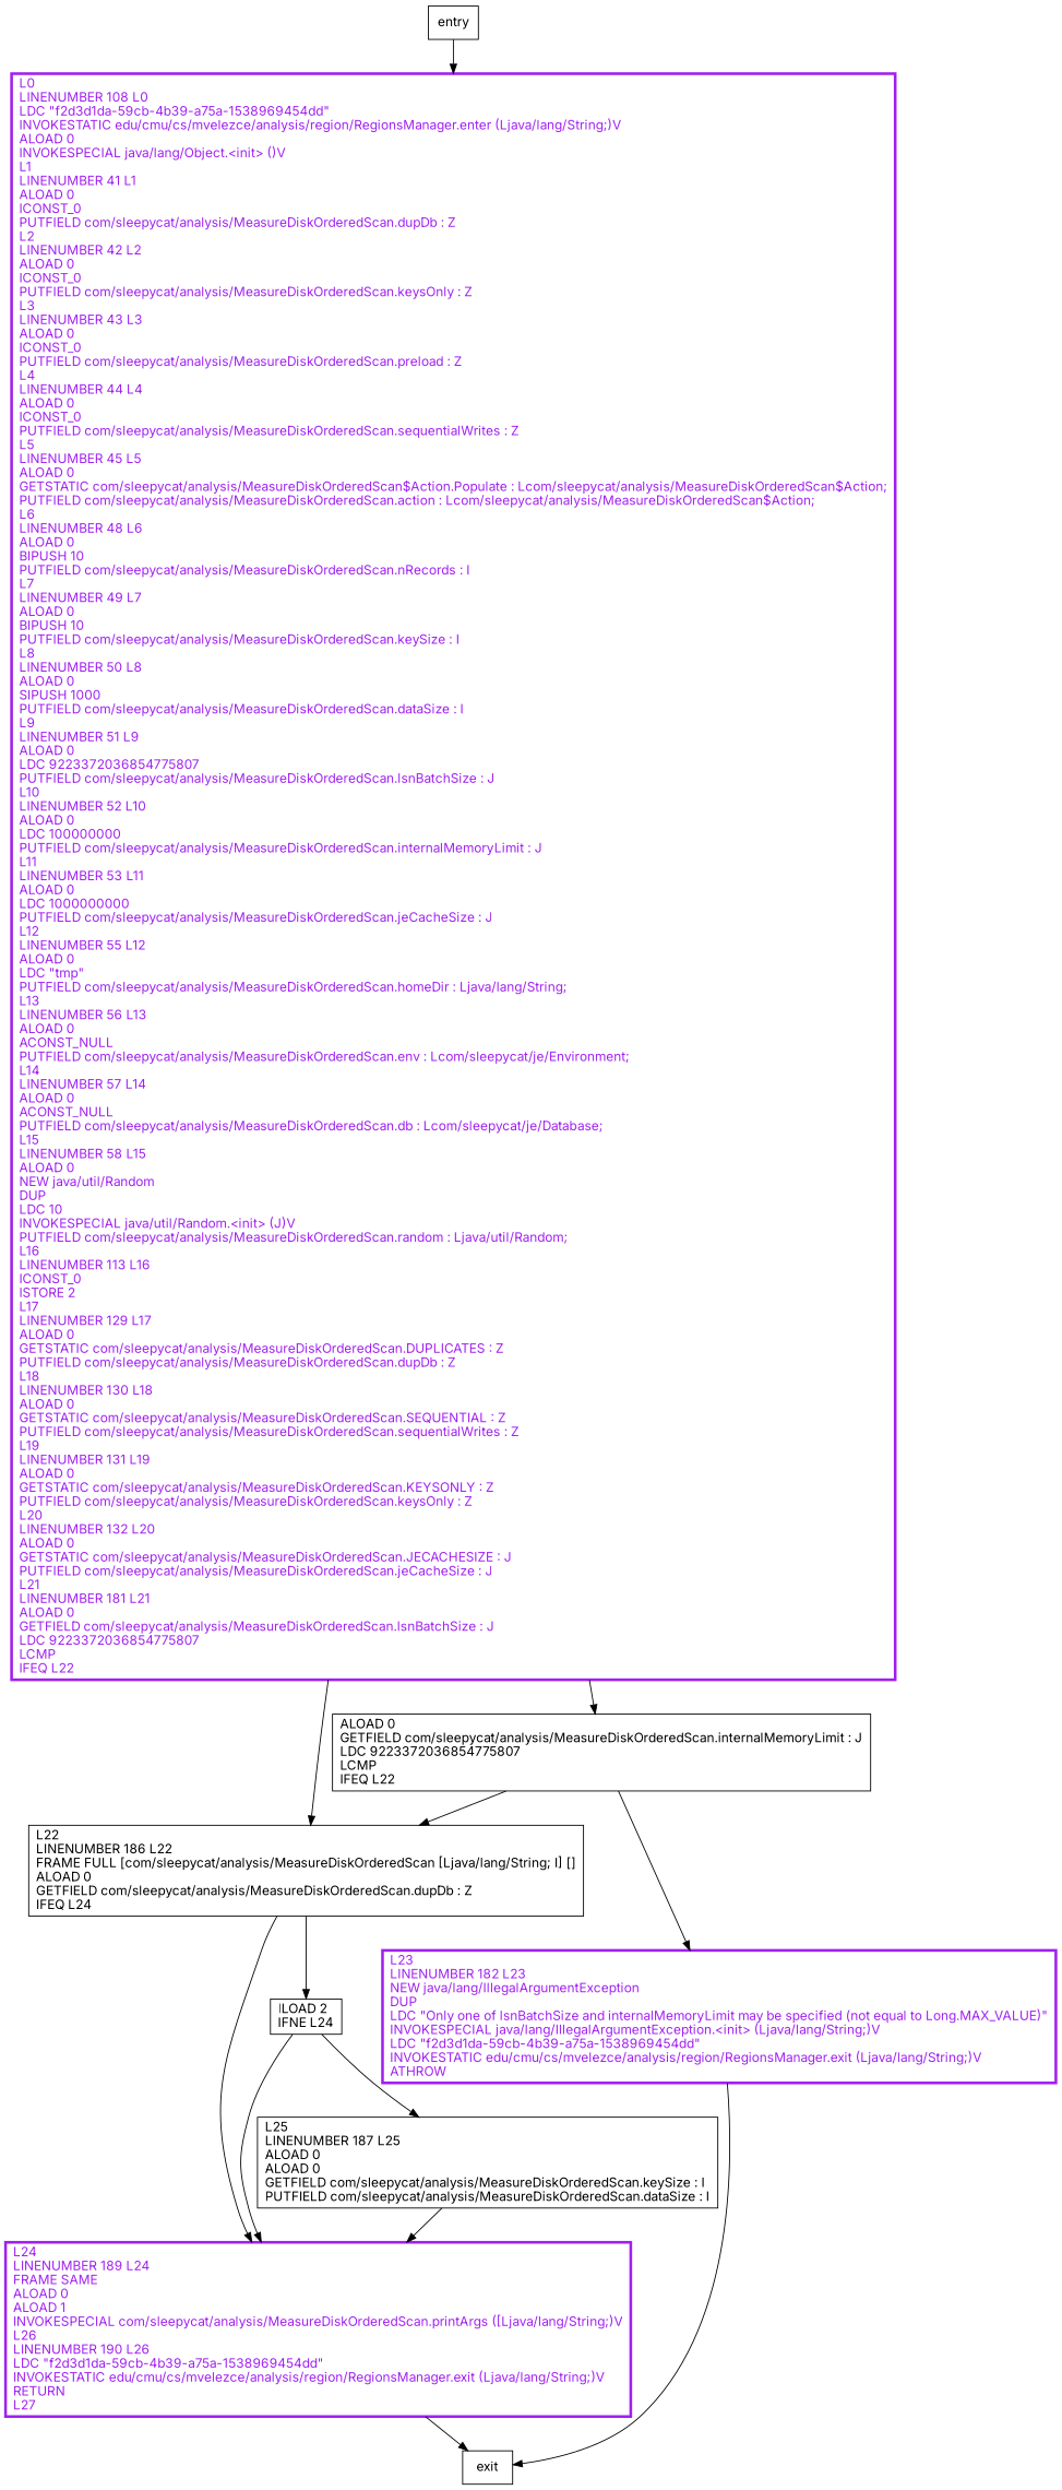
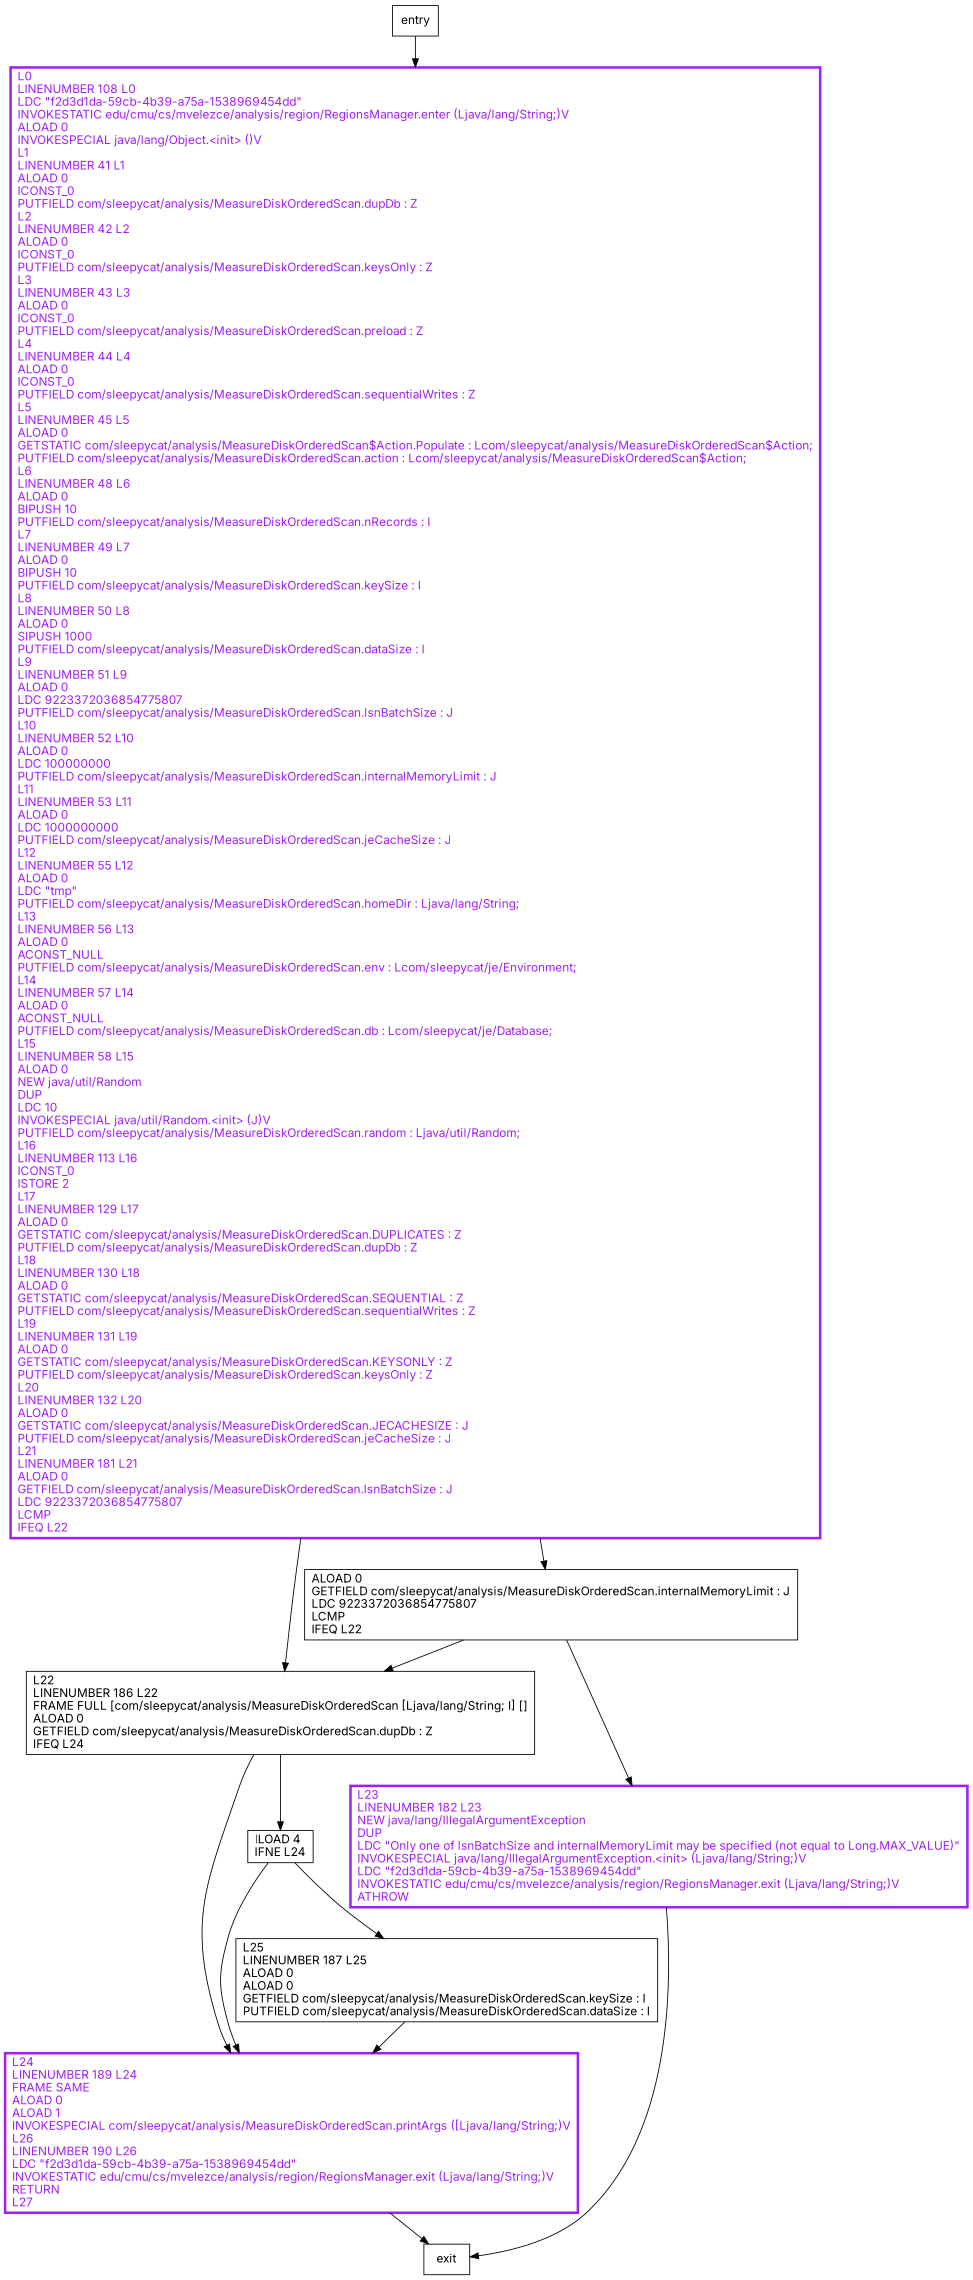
  digraph {
    fontname=Inter
    node [shape=record fontname=Inter]
    edge [fontname=Inter]
    n1 [label="ALOAD 0\lGETFIELD com/sleepycat/analysis/MeasureDiskOrderedScan.internalMemoryLimit : J\lLDC 9223372036854775807\lLCMP\lIFEQ L22\l"]
    n2 [label="L22\lLINENUMBER 186 L22\lFRAME FULL [com/sleepycat/analysis/MeasureDiskOrderedScan [Ljava/lang/String; I] []\lALOAD 0\lGETFIELD com/sleepycat/analysis/MeasureDiskOrderedScan.dupDb : Z\lIFEQ L24\l"]
    n3 [color=purple fontcolor=purple label="L23\lLINENUMBER 182 L23\lNEW java/lang/IllegalArgumentException\lDUP\lLDC \"Only one of lsnBatchSize and internalMemoryLimit may be specified (not equal to Long.MAX_VALUE)\"\lINVOKESPECIAL java/lang/IllegalArgumentException.\<init\> (Ljava/lang/String;)V\lLDC \"f2d3d1da-59cb-4b39-a75a-1538969454dd\"\lINVOKESTATIC edu/cmu/cs/mvelezce/analysis/region/RegionsManager.exit (Ljava/lang/String;)V\lATHROW\l" penwidth=3]
    n4 [color=purple fontcolor=purple label="L24\lLINENUMBER 189 L24\lFRAME SAME\lALOAD 0\lALOAD 1\lINVOKESPECIAL com/sleepycat/analysis/MeasureDiskOrderedScan.printArgs ([Ljava/lang/String;)V\lL26\lLINENUMBER 190 L26\lLDC \"f2d3d1da-59cb-4b39-a75a-1538969454dd\"\lINVOKESTATIC edu/cmu/cs/mvelezce/analysis/region/RegionsManager.exit (Ljava/lang/String;)V\lRETURN\lL27\l" penwidth=3]
-   n5 [label="ILOAD 2\lIFNE L24\l"]
+   n5 [label="ILOAD 4\lIFNE L24\l"]
    exit
    n7 [label="L25\lLINENUMBER 187 L25\lALOAD 0\lALOAD 0\lGETFIELD com/sleepycat/analysis/MeasureDiskOrderedScan.keySize : I\lPUTFIELD com/sleepycat/analysis/MeasureDiskOrderedScan.dataSize : I\l"]
    n8 [color=purple fontcolor=purple label="L0\lLINENUMBER 108 L0\lLDC \"f2d3d1da-59cb-4b39-a75a-1538969454dd\"\lINVOKESTATIC edu/cmu/cs/mvelezce/analysis/region/RegionsManager.enter (Ljava/lang/String;)V\lALOAD 0\lINVOKESPECIAL java/lang/Object.\<init\> ()V\lL1\lLINENUMBER 41 L1\lALOAD 0\lICONST_0\lPUTFIELD com/sleepycat/analysis/MeasureDiskOrderedScan.dupDb : Z\lL2\lLINENUMBER 42 L2\lALOAD 0\lICONST_0\lPUTFIELD com/sleepycat/analysis/MeasureDiskOrderedScan.keysOnly : Z\lL3\lLINENUMBER 43 L3\lALOAD 0\lICONST_0\lPUTFIELD com/sleepycat/analysis/MeasureDiskOrderedScan.preload : Z\lL4\lLINENUMBER 44 L4\lALOAD 0\lICONST_0\lPUTFIELD com/sleepycat/analysis/MeasureDiskOrderedScan.sequentialWrites : Z\lL5\lLINENUMBER 45 L5\lALOAD 0\lGETSTATIC com/sleepycat/analysis/MeasureDiskOrderedScan$Action.Populate : Lcom/sleepycat/analysis/MeasureDiskOrderedScan$Action;\lPUTFIELD com/sleepycat/analysis/MeasureDiskOrderedScan.action : Lcom/sleepycat/analysis/MeasureDiskOrderedScan$Action;\lL6\lLINENUMBER 48 L6\lALOAD 0\lBIPUSH 10\lPUTFIELD com/sleepycat/analysis/MeasureDiskOrderedScan.nRecords : I\lL7\lLINENUMBER 49 L7\lALOAD 0\lBIPUSH 10\lPUTFIELD com/sleepycat/analysis/MeasureDiskOrderedScan.keySize : I\lL8\lLINENUMBER 50 L8\lALOAD 0\lSIPUSH 1000\lPUTFIELD com/sleepycat/analysis/MeasureDiskOrderedScan.dataSize : I\lL9\lLINENUMBER 51 L9\lALOAD 0\lLDC 9223372036854775807\lPUTFIELD com/sleepycat/analysis/MeasureDiskOrderedScan.lsnBatchSize : J\lL10\lLINENUMBER 52 L10\lALOAD 0\lLDC 100000000\lPUTFIELD com/sleepycat/analysis/MeasureDiskOrderedScan.internalMemoryLimit : J\lL11\lLINENUMBER 53 L11\lALOAD 0\lLDC 1000000000\lPUTFIELD com/sleepycat/analysis/MeasureDiskOrderedScan.jeCacheSize : J\lL12\lLINENUMBER 55 L12\lALOAD 0\lLDC \"tmp\"\lPUTFIELD com/sleepycat/analysis/MeasureDiskOrderedScan.homeDir : Ljava/lang/String;\lL13\lLINENUMBER 56 L13\lALOAD 0\lACONST_NULL\lPUTFIELD com/sleepycat/analysis/MeasureDiskOrderedScan.env : Lcom/sleepycat/je/Environment;\lL14\lLINENUMBER 57 L14\lALOAD 0\lACONST_NULL\lPUTFIELD com/sleepycat/analysis/MeasureDiskOrderedScan.db : Lcom/sleepycat/je/Database;\lL15\lLINENUMBER 58 L15\lALOAD 0\lNEW java/util/Random\lDUP\lLDC 10\lINVOKESPECIAL java/util/Random.\<init\> (J)V\lPUTFIELD com/sleepycat/analysis/MeasureDiskOrderedScan.random : Ljava/util/Random;\lL16\lLINENUMBER 113 L16\lICONST_0\lISTORE 2\lL17\lLINENUMBER 129 L17\lALOAD 0\lGETSTATIC com/sleepycat/analysis/MeasureDiskOrderedScan.DUPLICATES : Z\lPUTFIELD com/sleepycat/analysis/MeasureDiskOrderedScan.dupDb : Z\lL18\lLINENUMBER 130 L18\lALOAD 0\lGETSTATIC com/sleepycat/analysis/MeasureDiskOrderedScan.SEQUENTIAL : Z\lPUTFIELD com/sleepycat/analysis/MeasureDiskOrderedScan.sequentialWrites : Z\lL19\lLINENUMBER 131 L19\lALOAD 0\lGETSTATIC com/sleepycat/analysis/MeasureDiskOrderedScan.KEYSONLY : Z\lPUTFIELD com/sleepycat/analysis/MeasureDiskOrderedScan.keysOnly : Z\lL20\lLINENUMBER 132 L20\lALOAD 0\lGETSTATIC com/sleepycat/analysis/MeasureDiskOrderedScan.JECACHESIZE : J\lPUTFIELD com/sleepycat/analysis/MeasureDiskOrderedScan.jeCacheSize : J\lL21\lLINENUMBER 181 L21\lALOAD 0\lGETFIELD com/sleepycat/analysis/MeasureDiskOrderedScan.lsnBatchSize : J\lLDC 9223372036854775807\lLCMP\lIFEQ L22\l" penwidth=3]
    entry
    n1 -> n2
    n1 -> n3
    n2 -> n4
    n2 -> n5
    n3 -> exit
    n4 -> exit
    n5 -> n4
    n5 -> n7
    n7 -> n4
    n8 -> n1
    n8 -> n2
    entry -> n8
  }
